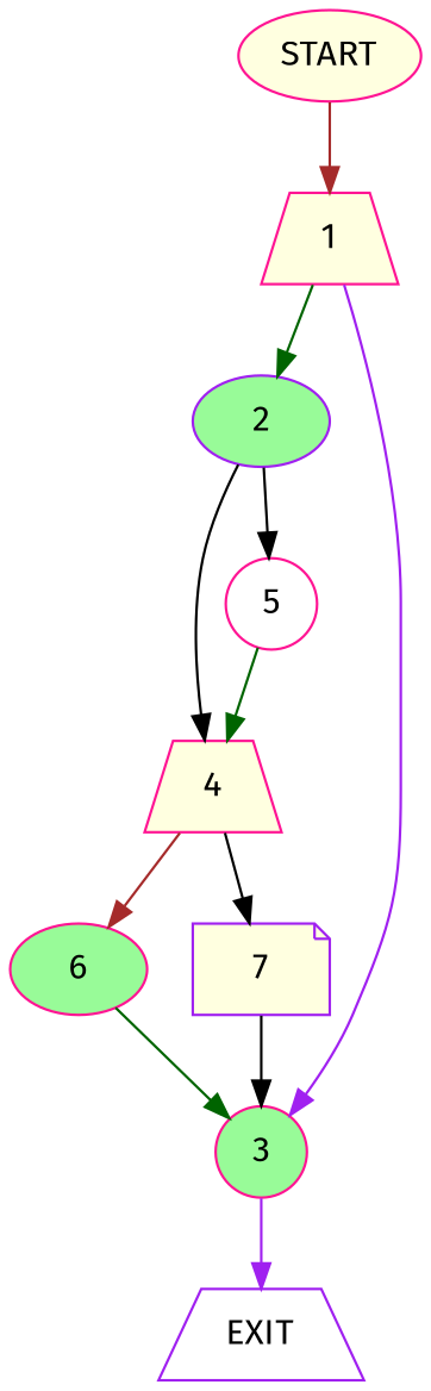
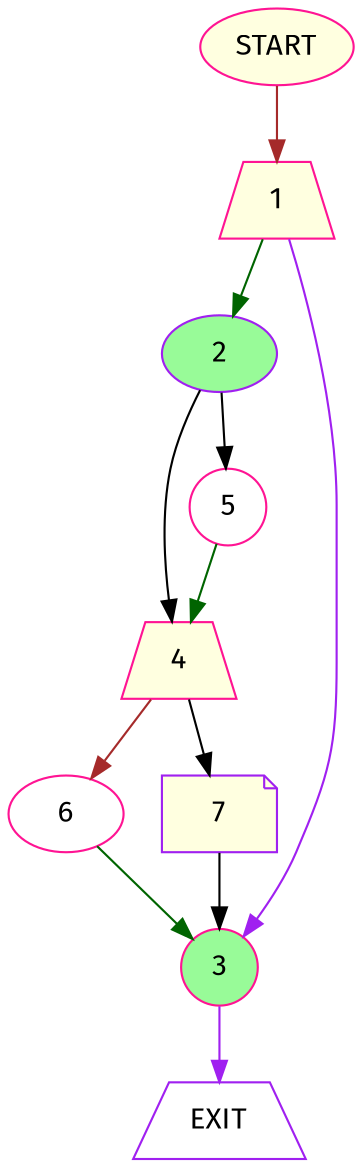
  digraph {
    fontname="Fira Sans"
    node [color=deeppink fillcolor=lightyellow fontname="Fira Sans" shape=ellipse style=filled]
    edge [color=black fontname="Fira Sans"]
    n1 [label=START]
    1 [shape=trapezium]
    2 [color=purple fillcolor=palegreen]
    3 [fillcolor=palegreen shape=circle]
    n5 [color=purple fillcolor=white label=EXIT shape=trapezium]
    4 [shape=trapezium]
    5 [fillcolor=white shape=circle]
-   6 [fillcolor=palegreen]
+   6 [fillcolor=white]
    7 [color=purple shape=note]
    n1 -> 1 [color=brown]
    1 -> 2 [color=darkgreen]
    1 -> 3 [color=purple]
    2 -> 4
    2 -> 5
    3 -> n5 [color=purple]
    4 -> 6 [color=brown]
    4 -> 7
    5 -> 4 [color=darkgreen]
    6 -> 3 [color=darkgreen]
    7 -> 3
  }
